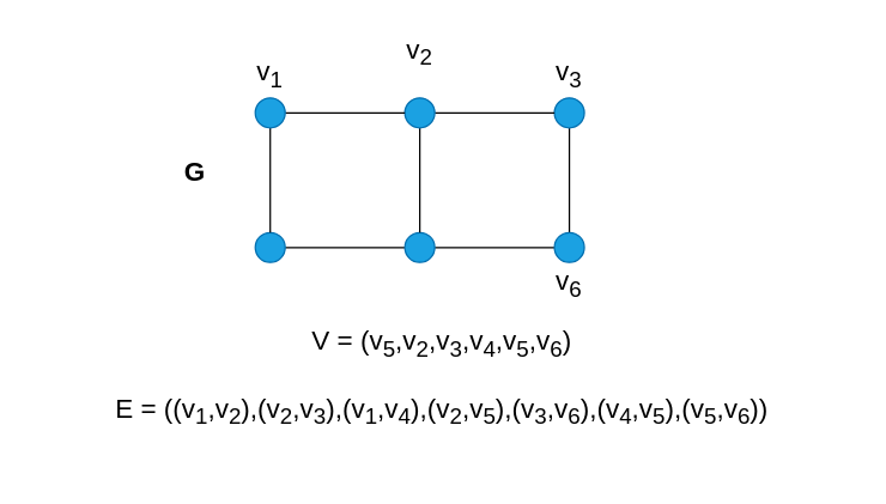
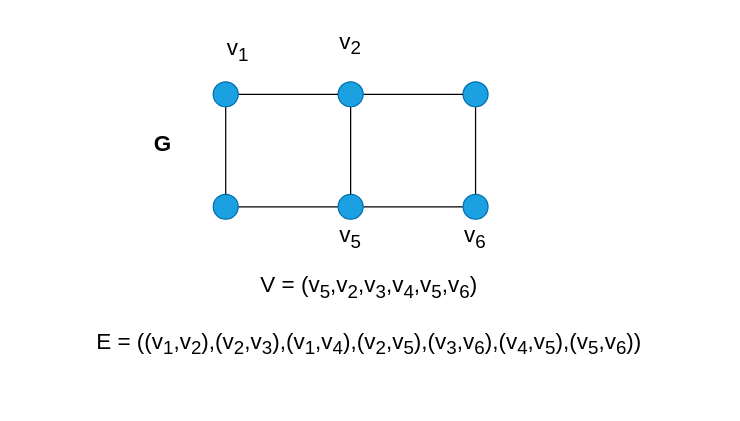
  <mxCell id="0" />
  <mxCell id="1" parent="0" />
  <mxCell id="2" style="edgeStyle=orthogonalEdgeStyle;rounded=0;orthogonalLoop=1;jettySize=auto;html=1;exitX=1;exitY=0.5;exitDx=0;exitDy=0;entryX=0;entryY=0.5;entryDx=0;entryDy=0;endArrow=none;endFill=0;" edge="1" parent="1" source="3" target="5"><mxGeometry relative="1" as="geometry" /></mxCell>
  <mxCell id="3" value="" style="ellipse;whiteSpace=wrap;html=1;aspect=fixed;fillColor=#1ba1e2;strokeColor=#006EAF;fontColor=#ffffff;" vertex="1" parent="1"><mxGeometry x="170" y="155" width="20" height="20" as="geometry" /></mxCell>
  <mxCell id="4" style="edgeStyle=orthogonalEdgeStyle;rounded=0;orthogonalLoop=1;jettySize=auto;html=1;exitX=1;exitY=0.5;exitDx=0;exitDy=0;entryX=0;entryY=0.5;entryDx=0;entryDy=0;endArrow=none;endFill=0;" edge="1" parent="1" source="5" target="7"><mxGeometry relative="1" as="geometry" /></mxCell>
  <mxCell id="5" value="" style="ellipse;whiteSpace=wrap;html=1;aspect=fixed;fillColor=#1ba1e2;strokeColor=#006EAF;fontColor=#ffffff;" vertex="1" parent="1"><mxGeometry x="270" y="155" width="20" height="20" as="geometry" /></mxCell>
  <mxCell id="6" style="edgeStyle=orthogonalEdgeStyle;rounded=0;orthogonalLoop=1;jettySize=auto;html=1;exitX=0.5;exitY=0;exitDx=0;exitDy=0;entryX=0.5;entryY=1;entryDx=0;entryDy=0;endArrow=none;endFill=0;" edge="1" parent="1" source="7" target="8"><mxGeometry relative="1" as="geometry" /></mxCell>
  <mxCell id="7" value="" style="ellipse;whiteSpace=wrap;html=1;aspect=fixed;fillColor=#1ba1e2;strokeColor=#006EAF;fontColor=#ffffff;" vertex="1" parent="1"><mxGeometry x="370" y="155" width="20" height="20" as="geometry" /></mxCell>
  <mxCell id="8" value="" style="ellipse;whiteSpace=wrap;html=1;aspect=fixed;fillColor=#1ba1e2;strokeColor=#006EAF;fontColor=#ffffff;" vertex="1" parent="1"><mxGeometry x="370" y="65" width="20" height="20" as="geometry" /></mxCell>
  <mxCell id="9" style="edgeStyle=orthogonalEdgeStyle;rounded=0;orthogonalLoop=1;jettySize=auto;html=1;exitX=0.5;exitY=1;exitDx=0;exitDy=0;entryX=0.5;entryY=0;entryDx=0;entryDy=0;endArrow=none;endFill=0;" edge="1" parent="1" source="11" target="5"><mxGeometry relative="1" as="geometry" /></mxCell>
  <mxCell id="10" style="edgeStyle=orthogonalEdgeStyle;rounded=0;orthogonalLoop=1;jettySize=auto;html=1;exitX=1;exitY=0.5;exitDx=0;exitDy=0;entryX=0;entryY=0.5;entryDx=0;entryDy=0;endArrow=none;endFill=0;" edge="1" parent="1" source="11" target="8"><mxGeometry relative="1" as="geometry" /></mxCell>
  <mxCell id="11" value="" style="ellipse;whiteSpace=wrap;html=1;aspect=fixed;fillColor=#1ba1e2;strokeColor=#006EAF;fontColor=#ffffff;" vertex="1" parent="1"><mxGeometry x="270" y="65" width="20" height="20" as="geometry" /></mxCell>
  <mxCell id="12" style="edgeStyle=orthogonalEdgeStyle;rounded=0;orthogonalLoop=1;jettySize=auto;html=1;exitX=1;exitY=0.5;exitDx=0;exitDy=0;entryX=0;entryY=0.5;entryDx=0;entryDy=0;endArrow=none;endFill=0;" edge="1" parent="1" source="14" target="11"><mxGeometry relative="1" as="geometry" /></mxCell>
  <mxCell id="13" style="edgeStyle=orthogonalEdgeStyle;rounded=0;orthogonalLoop=1;jettySize=auto;html=1;exitX=0.5;exitY=1;exitDx=0;exitDy=0;entryX=0.5;entryY=0;entryDx=0;entryDy=0;endArrow=none;endFill=0;" edge="1" parent="1" source="14" target="3"><mxGeometry relative="1" as="geometry" /></mxCell>
  <mxCell id="14" value="" style="ellipse;whiteSpace=wrap;html=1;aspect=fixed;fillColor=#1ba1e2;strokeColor=#006EAF;fontColor=#ffffff;" vertex="1" parent="1"><mxGeometry x="170" y="65" width="20" height="20" as="geometry" /></mxCell>
  <mxCell id="15" value="&lt;b&gt;&lt;font style=&quot;font-size: 18px;&quot;&gt;G&lt;/font&gt;&lt;/b&gt;" style="text;html=1;strokeColor=none;fillColor=none;align=center;verticalAlign=middle;whiteSpace=wrap;rounded=0;" vertex="1" parent="1"><mxGeometry x="100" y="100" width="60" height="30" as="geometry" /></mxCell>
- <mxCell id="16" value="v&lt;sub&gt;1&lt;/sub&gt;" style="text;html=1;strokeColor=none;fillColor=none;align=center;verticalAlign=middle;whiteSpace=wrap;rounded=0;fontSize=18;" vertex="1" parent="1"><mxGeometry x="150" y="35" width="60" height="30" as="geometry" /></mxCell>
+ <mxCell id="16" value="v&lt;sub&gt;1&lt;/sub&gt;" style="text;html=1;strokeColor=none;fillColor=none;align=center;verticalAlign=middle;whiteSpace=wrap;rounded=0;fontSize=18;" vertex="1" parent="1"><mxGeometry x="160" y="25" width="60" height="30" as="geometry" /></mxCell>
  <mxCell id="17" value="v&lt;sub&gt;2&lt;/sub&gt;" style="text;html=1;strokeColor=none;fillColor=none;align=center;verticalAlign=middle;whiteSpace=wrap;rounded=0;fontSize=18;" vertex="1" parent="1"><mxGeometry x="250" y="20" width="60" height="30" as="geometry" /></mxCell>
- <mxCell id="18" value="v&lt;sub&gt;3&lt;/sub&gt;" style="text;html=1;strokeColor=none;fillColor=none;align=center;verticalAlign=middle;whiteSpace=wrap;rounded=0;fontSize=18;" vertex="1" parent="1"><mxGeometry x="350" y="35" width="60" height="30" as="geometry" /></mxCell>
  <mxCell id="19" value="v&lt;sub&gt;6&lt;/sub&gt;" style="text;html=1;strokeColor=none;fillColor=none;align=center;verticalAlign=middle;whiteSpace=wrap;rounded=0;fontSize=18;" vertex="1" parent="1"><mxGeometry x="350" y="175" width="60" height="30" as="geometry" /></mxCell>
+ <mxCell id="20" value="v&lt;sub&gt;5&lt;/sub&gt;" style="text;html=1;strokeColor=none;fillColor=none;align=center;verticalAlign=middle;whiteSpace=wrap;rounded=0;fontSize=18;" vertex="1" parent="1"><mxGeometry x="250" y="175" width="60" height="30" as="geometry" /></mxCell>
  <mxCell id="21" value="&lt;font style=&quot;font-size: 18px;&quot;&gt;V = (v&lt;sub style=&quot;&quot;&gt;5&lt;/sub&gt;,v&lt;sub style=&quot;&quot;&gt;2&lt;/sub&gt;,v&lt;sub style=&quot;&quot;&gt;3&lt;/sub&gt;,v&lt;sub style=&quot;&quot;&gt;4&lt;/sub&gt;,v&lt;sub style=&quot;&quot;&gt;5&lt;/sub&gt;,v&lt;sub style=&quot;&quot;&gt;6&lt;/sub&gt;)&lt;/font&gt;" style="text;html=1;strokeColor=none;fillColor=none;align=center;verticalAlign=middle;whiteSpace=wrap;rounded=0;" vertex="1" parent="1"><mxGeometry x="180" y="215" width="230" height="30" as="geometry" /></mxCell>
  <mxCell id="22" value="&lt;font style=&quot;font-size: 18px;&quot;&gt;E = ((v&lt;sub style=&quot;&quot;&gt;1&lt;/sub&gt;,v&lt;sub style=&quot;&quot;&gt;2&lt;/sub&gt;),(v&lt;sub&gt;2&lt;/sub&gt;,v&lt;sub style=&quot;&quot;&gt;3&lt;/sub&gt;),(v&lt;sub&gt;1&lt;/sub&gt;,v&lt;sub&gt;4&lt;/sub&gt;),(v&lt;sub&gt;2&lt;/sub&gt;,v&lt;sub&gt;5&lt;/sub&gt;),(v&lt;sub&gt;3&lt;/sub&gt;,v&lt;sub&gt;6&lt;/sub&gt;),(v&lt;sub&gt;4&lt;/sub&gt;,v&lt;sub&gt;5&lt;/sub&gt;),(v&lt;sub&gt;5&lt;/sub&gt;,v&lt;sub&gt;6&lt;/sub&gt;))&lt;/font&gt;" style="text;html=1;strokeColor=none;fillColor=none;align=center;verticalAlign=middle;whiteSpace=wrap;rounded=0;" vertex="1" parent="1"><mxGeometry x="20" y="235" width="550" height="80" as="geometry" /></mxCell>
